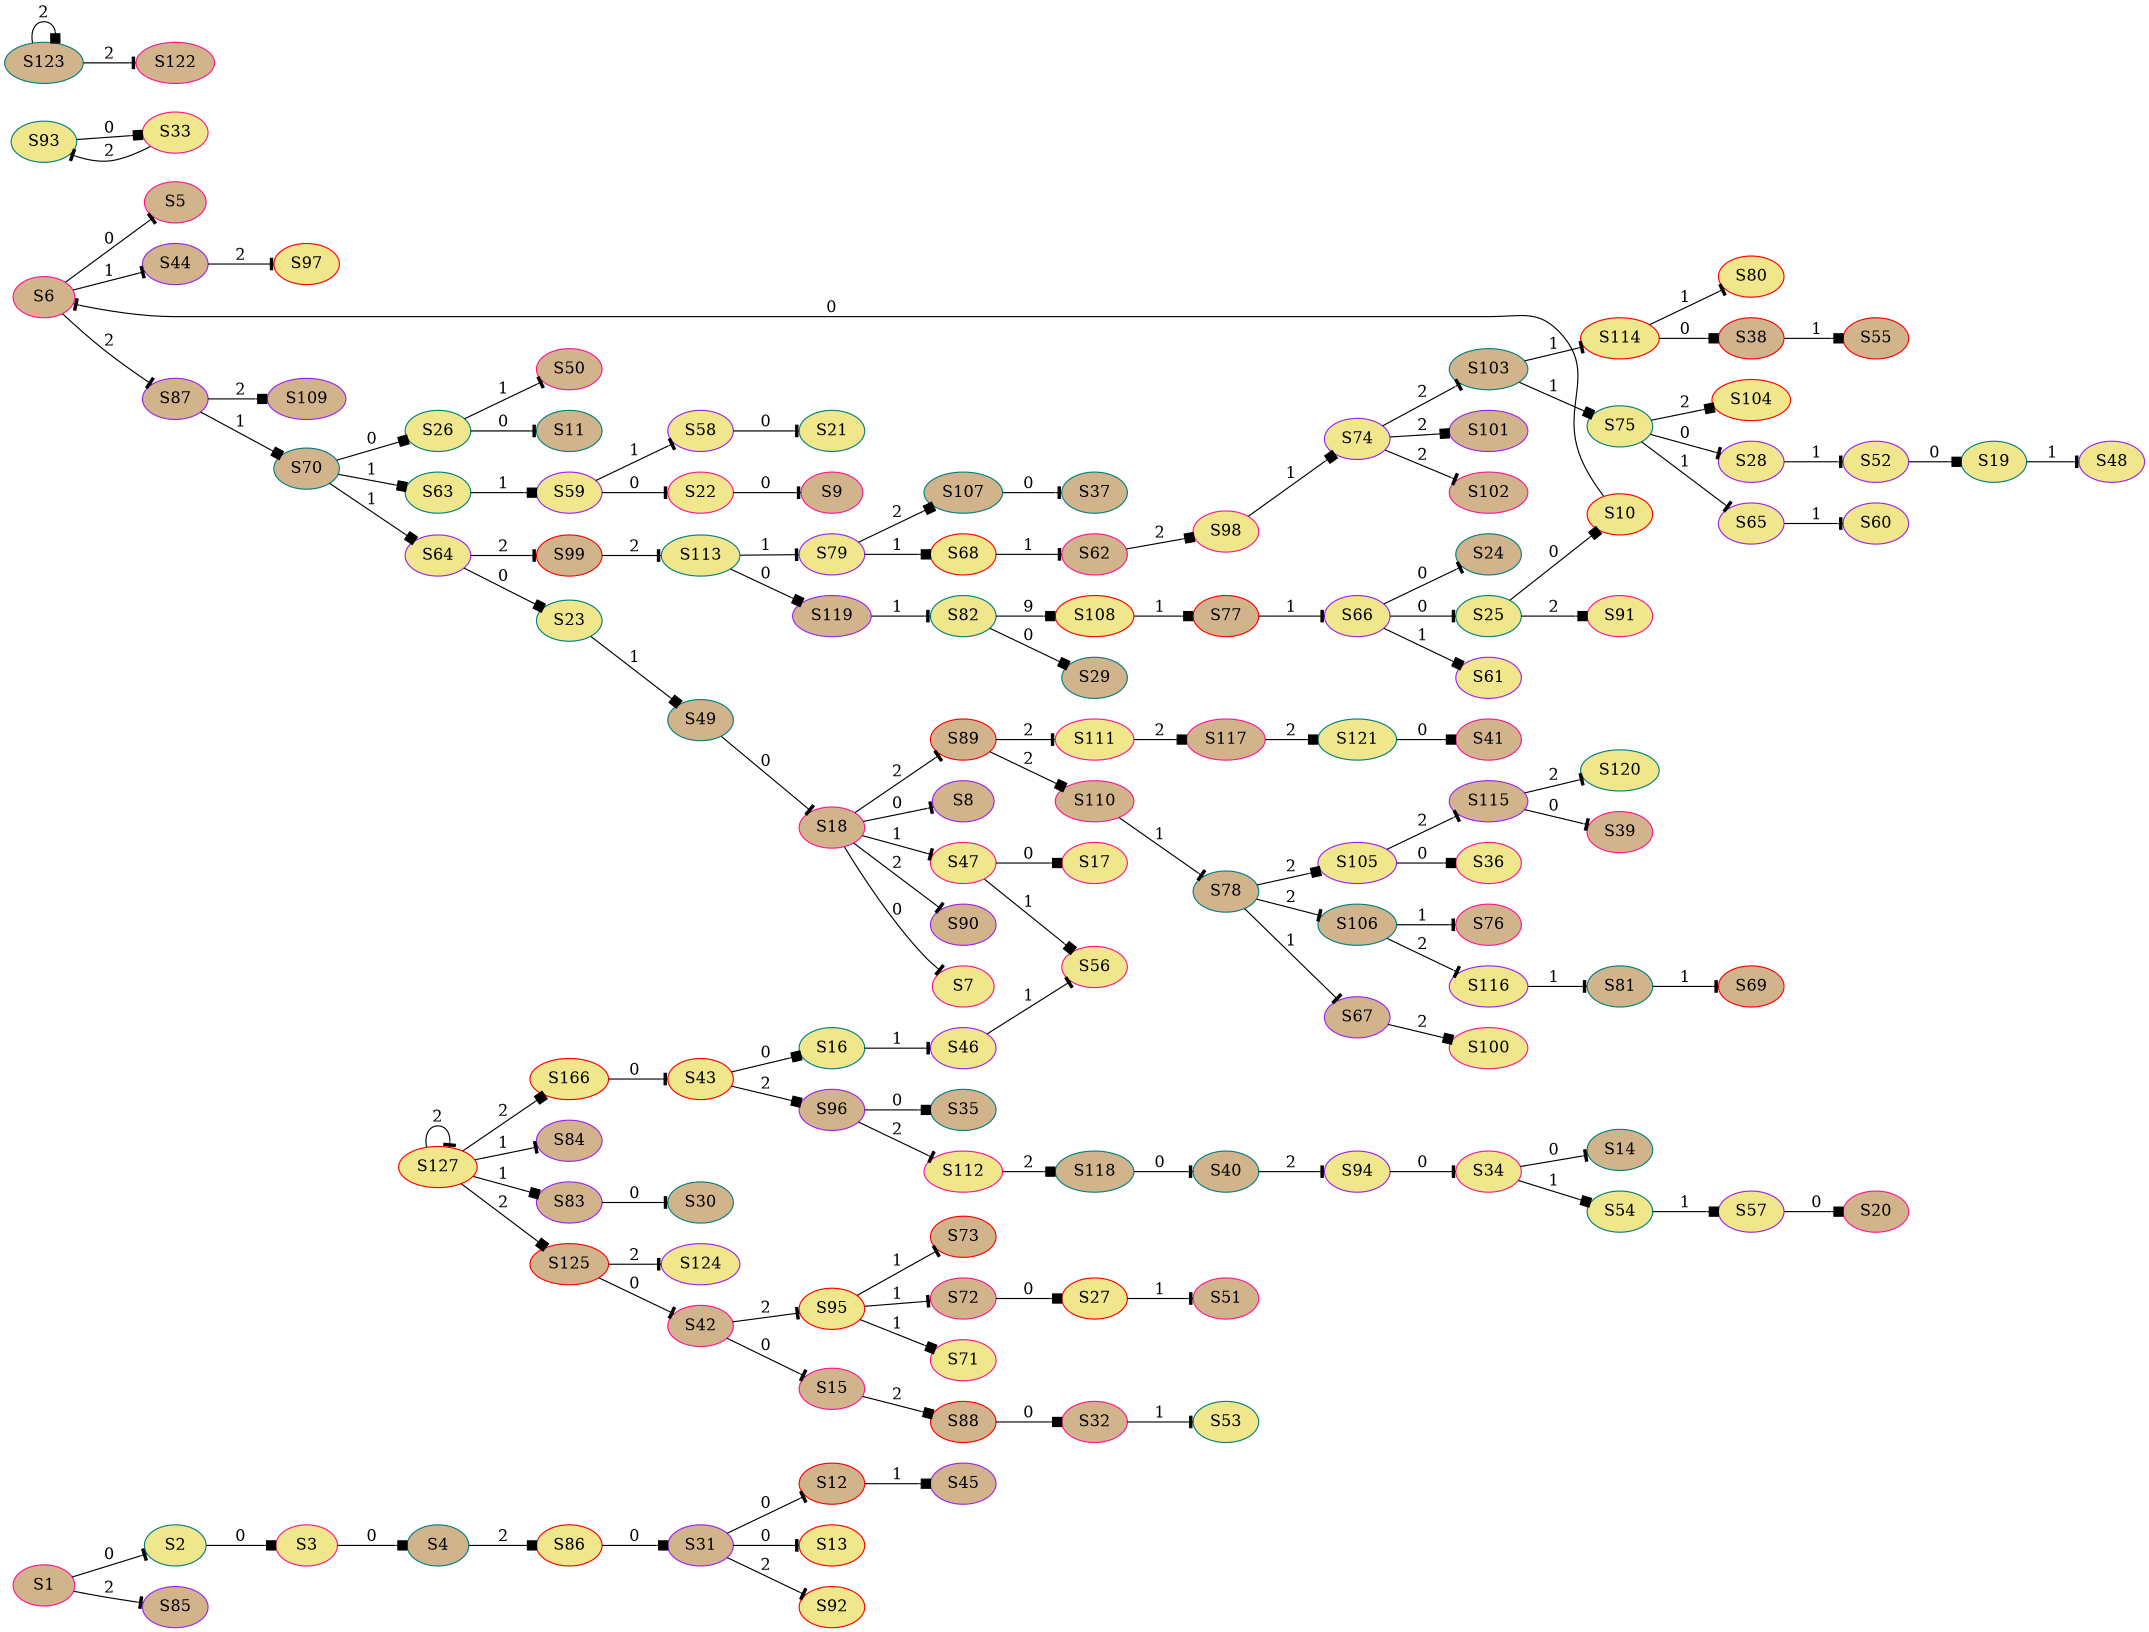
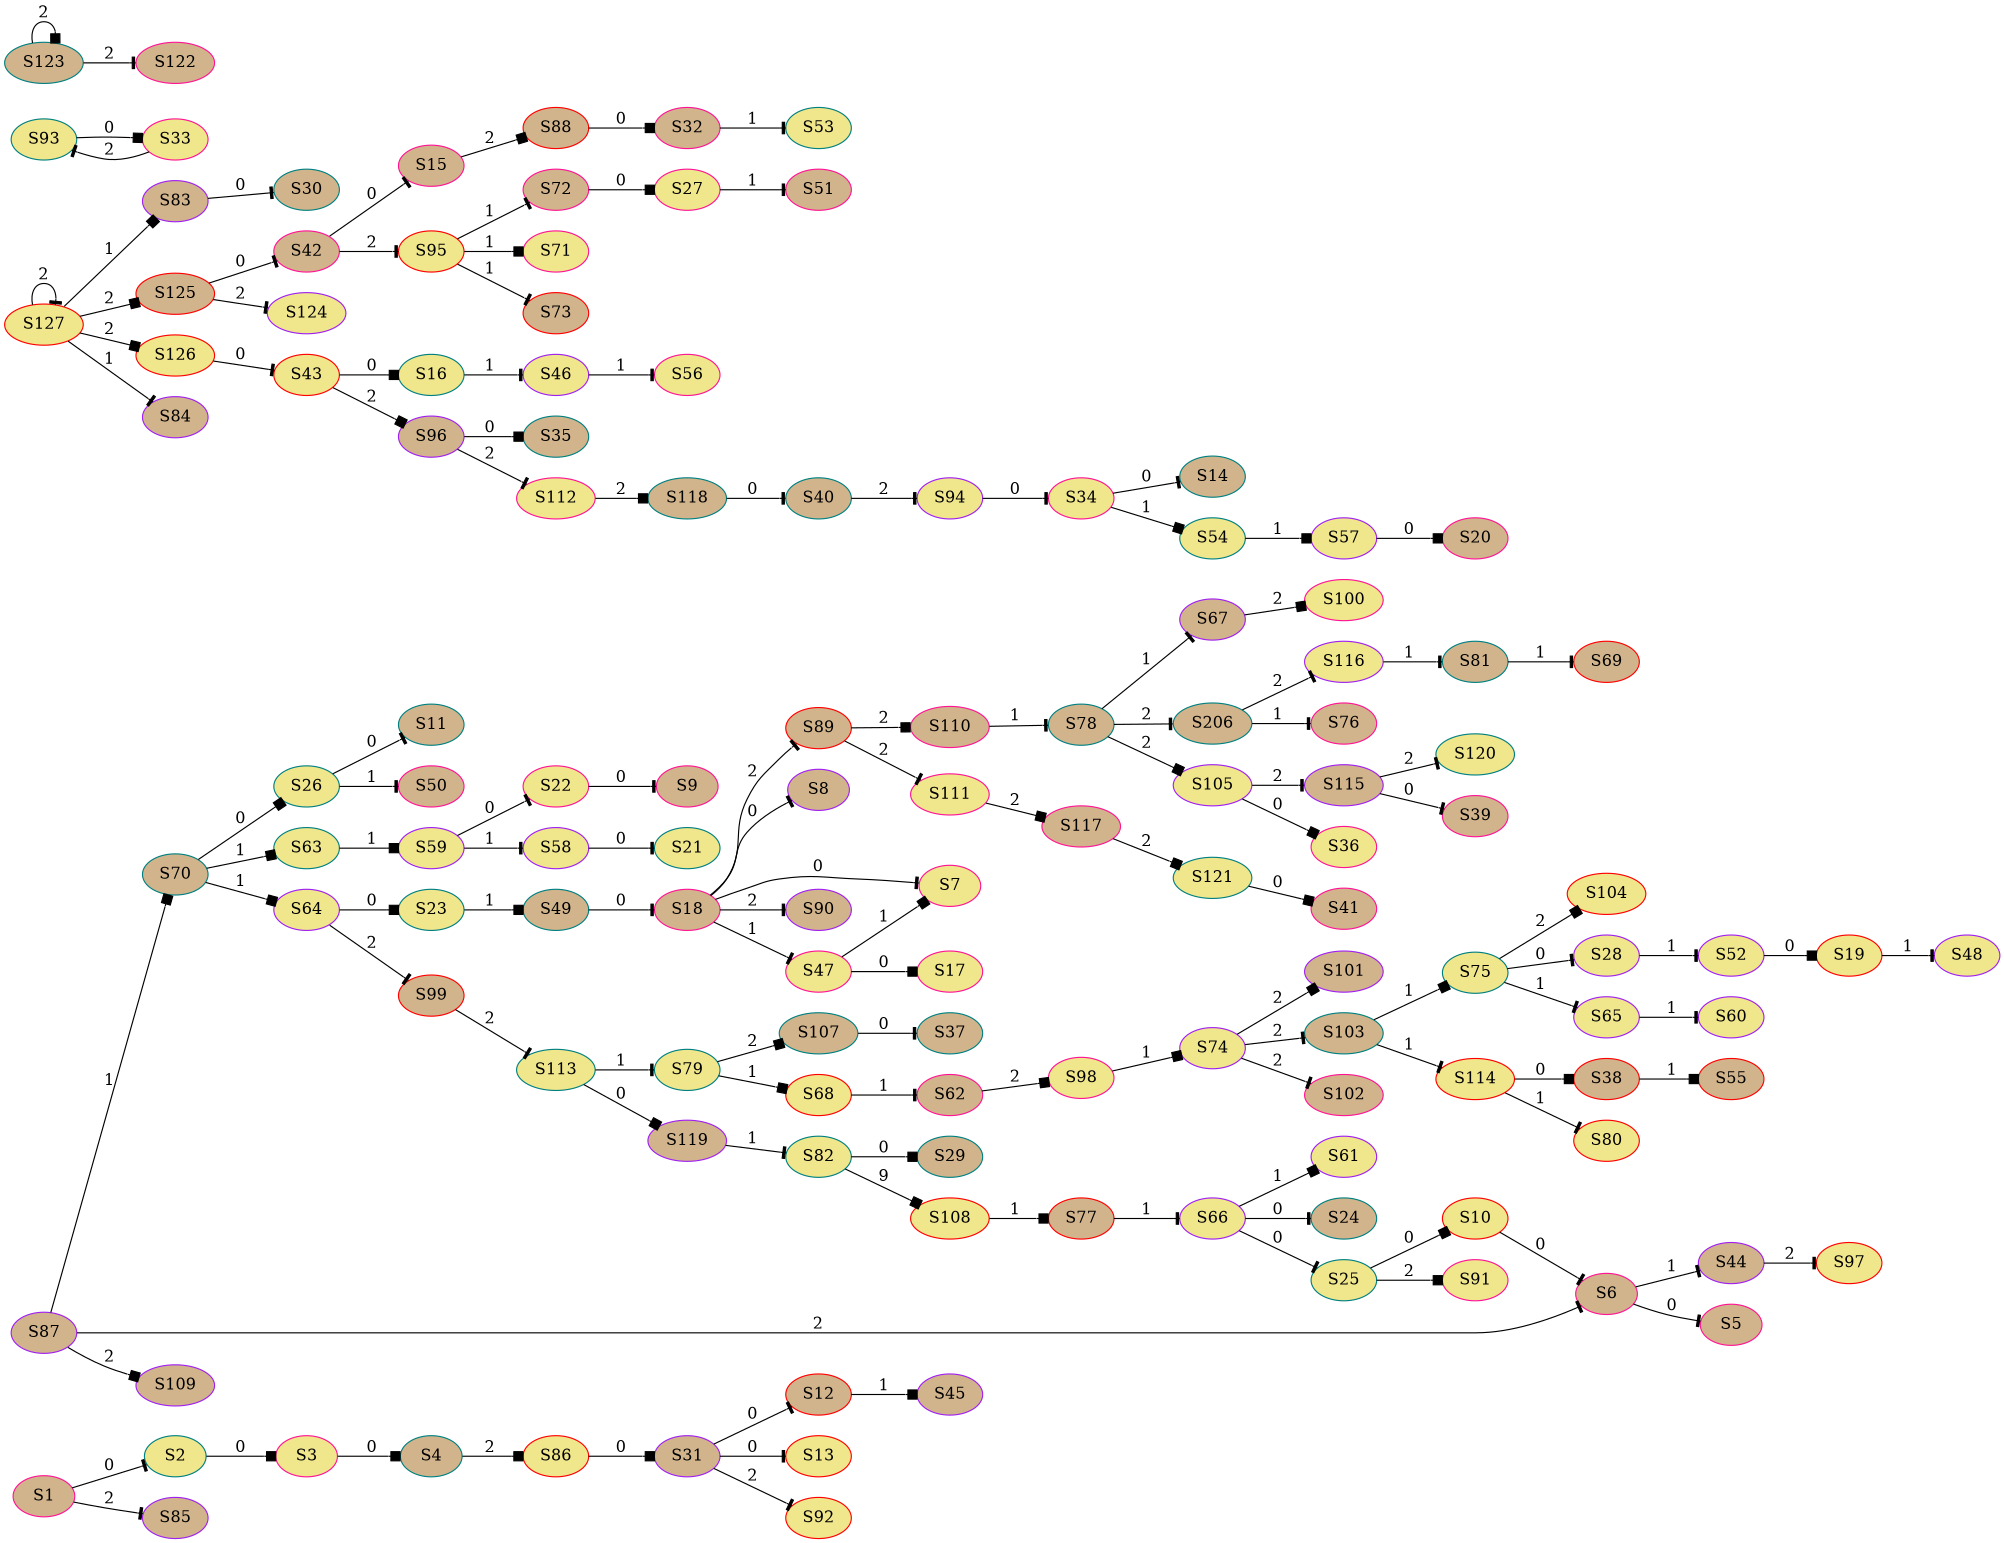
  strict digraph {
    rankdir=LR
    node [color=deeppink fillcolor=khaki style=filled]
    edge [arrowhead=tee]
    S1 [fillcolor=tan]
    S2 [color=teal]
    S85 [color=purple fillcolor=tan]
    S3
    S4 [color=teal fillcolor=tan]
    S86 [color=red]
    S31 [color=purple fillcolor=tan]
    S6 [fillcolor=tan]
    S5 [fillcolor=tan]
    S44 [color=purple fillcolor=tan]
    S87 [color=purple fillcolor=tan]
    S97 [color=red]
    S70 [color=teal fillcolor=tan]
    S109 [color=purple fillcolor=tan]
    S10 [color=red]
    S18 [fillcolor=tan]
    S7
    S8 [color=purple fillcolor=tan]
    S47
    S89 [color=red fillcolor=tan]
    S90 [color=purple fillcolor=tan]
    S17
    S56
    S110 [fillcolor=tan]
    S111
    S9 [fillcolor=tan]
    S22
    S25 [color=teal]
    S91
    S26 [color=teal]
    S11 [color=teal fillcolor=tan]
    S50 [fillcolor=tan]
    S12 [color=red fillcolor=tan]
    S13 [color=red]
    S92 [color=red]
    S45 [color=purple fillcolor=tan]
    S14 [color=teal fillcolor=tan]
    S34
    S54 [color=teal]
    S57 [color=purple]
    S42 [fillcolor=tan]
    S15 [fillcolor=tan]
    S95 [color=red]
    S88 [color=red fillcolor=tan]
    S72 [fillcolor=tan]
    S71
    S73 [color=red fillcolor=tan]
    S32 [fillcolor=tan]
    S43 [color=red]
    S16 [color=teal]
    S96 [color=purple fillcolor=tan]
    S46 [color=purple]
    S35 [color=teal fillcolor=tan]
    S112
    S49 [color=teal fillcolor=tan]
    S52 [color=purple]
-   S19 [color=teal]
+   S19 [color=red]
    S48 [color=purple]
    S20 [fillcolor=tan]
    S58 [color=purple]
    S21 [color=teal]
    S59 [color=purple]
    S64 [color=purple]
    S23 [color=teal]
    S99 [color=red fillcolor=tan]
    S113 [color=teal]
    S66 [color=purple]
    S24 [color=teal fillcolor=tan]
    S61 [color=purple]
    S63 [color=teal]
-   S27 [color=red]
+   S27
    S51 [fillcolor=tan]
    S75 [color=teal]
    S28 [color=purple]
    S65 [color=purple]
    S104 [color=red]
    S60 [color=purple]
    S82 [color=teal]
    S29 [color=teal fillcolor=tan]
    S108 [color=red]
    S77 [color=red fillcolor=tan]
    S83 [color=purple fillcolor=tan]
    S30 [color=teal fillcolor=tan]
    S53 [color=teal]
    S93 [color=teal]
    S33
    S94 [color=purple]
    S118 [color=teal fillcolor=tan]
    S105 [color=purple]
    S36
    S115 [color=purple fillcolor=tan]
    S39 [fillcolor=tan]
    S120 [color=teal]
    S107 [color=teal fillcolor=tan]
    S37 [color=teal fillcolor=tan]
    S114 [color=red]
    S38 [color=red fillcolor=tan]
    S80 [color=red]
    S55 [color=red fillcolor=tan]
    S40 [color=teal fillcolor=tan]
    S121 [color=teal]
    S41 [fillcolor=tan]
    S125 [color=red fillcolor=tan]
    S124 [color=purple]
-   S126 [color=red label=S166]
+   S126 [color=red]
    S68 [color=red]
    S62 [fillcolor=tan]
    S98
    S74 [color=purple]
    S78 [color=teal fillcolor=tan]
    S67 [color=purple fillcolor=tan]
-   S106 [color=teal fillcolor=tan]
+   S106 [color=teal fillcolor=tan label=S206]
    S100
    S76 [fillcolor=tan]
    S116 [color=purple]
-   S79 [color=purple]
+   S79 [color=teal]
    S81 [color=teal fillcolor=tan]
    S69 [color=red fillcolor=tan]
    S103 [color=teal fillcolor=tan]
    S101 [color=purple fillcolor=tan]
    S102 [fillcolor=tan]
    S119 [color=purple fillcolor=tan]
    S127 [color=red]
    S84 [color=purple fillcolor=tan]
    S117 [fillcolor=tan]
    S123 [color=teal fillcolor=tan]
    S122 [fillcolor=tan]
    S1 -> S2 [label=0]
    S1 -> S85 [label=2]
    S2 -> S3 [arrowhead=box label=0]
    S3 -> S4 [arrowhead=box label=0]
    S4 -> S86 [arrowhead=box label=2]
    S86 -> S31 [arrowhead=box label=0]
    S31 -> S12 [label=0]
    S31 -> S13 [label=0]
    S31 -> S92 [label=2]
    S6 -> S5 [label=0]
    S6 -> S44 [label=1]
-   S6 -> S87 [label=2]
+   S87 -> S6 [label=2]
    S44 -> S97 [label=2]
    S87 -> S70 [arrowhead=box label=1]
    S87 -> S109 [arrowhead=box label=2]
    S70 -> S26 [arrowhead=box label=0]
    S70 -> S64 [arrowhead=box label=1]
    S70 -> S63 [arrowhead=box label=1]
    S10 -> S6 [label=0]
    S18 -> S7 [label=0]
    S18 -> S8 [label=0]
    S18 -> S47 [label=1]
    S18 -> S89 [label=2]
    S18 -> S90 [label=2]
    S47 -> S17 [arrowhead=box label=0]
-   S47 -> S56 [arrowhead=box label=1]
+   S47 -> S7 [arrowhead=box label=1]
    S89 -> S110 [arrowhead=box label=2]
    S89 -> S111 [label=2]
    S110 -> S78 [label=1]
    S111 -> S117 [arrowhead=box label=2]
    S22 -> S9 [label=0]
    S25 -> S10 [arrowhead=box label=0]
    S25 -> S91 [arrowhead=box label=2]
    S26 -> S11 [label=0]
    S26 -> S50 [label=1]
    S12 -> S45 [arrowhead=box label=1]
    S34 -> S14 [label=0]
    S34 -> S54 [arrowhead=box label=1]
    S54 -> S57 [arrowhead=box label=1]
    S57 -> S20 [arrowhead=box label=0]
    S42 -> S15 [label=0]
    S42 -> S95 [label=2]
    S15 -> S88 [arrowhead=box label=2]
    S95 -> S72 [label=1]
    S95 -> S71 [arrowhead=box label=1]
    S95 -> S73 [label=1]
    S88 -> S32 [arrowhead=box label=0]
    S72 -> S27 [arrowhead=box label=0]
    S32 -> S53 [label=1]
    S43 -> S16 [arrowhead=box label=0]
    S43 -> S96 [arrowhead=box label=2]
    S16 -> S46 [label=1]
    S96 -> S35 [arrowhead=box label=0]
    S96 -> S112 [label=2]
    S46 -> S56 [label=1]
    S112 -> S118 [arrowhead=box label=2]
    S49 -> S18 [label=0]
    S52 -> S19 [arrowhead=box label=0]
    S19 -> S48 [label=1]
    S58 -> S21 [label=0]
    S59 -> S22 [label=0]
    S59 -> S58 [label=1]
    S64 -> S23 [arrowhead=box label=0]
    S64 -> S99 [label=2]
    S23 -> S49 [arrowhead=box label=1]
    S99 -> S113 [label=2]
    S113 -> S79 [label=1]
    S113 -> S119 [arrowhead=box label=0]
    S66 -> S25 [label=0]
    S66 -> S24 [label=0]
    S66 -> S61 [arrowhead=box label=1]
    S63 -> S59 [arrowhead=box label=1]
    S27 -> S51 [label=1]
    S75 -> S28 [label=0]
    S75 -> S65 [label=1]
    S75 -> S104 [arrowhead=box label=2]
    S28 -> S52 [label=1]
    S65 -> S60 [label=1]
    S82 -> S29 [arrowhead=box label=0]
    S82 -> S108 [arrowhead=box label=9]
    S108 -> S77 [arrowhead=box label=1]
    S77 -> S66 [label=1]
    S83 -> S30 [label=0]
    S93 -> S33 [arrowhead=box label=0]
    S33 -> S93 [label=2]
    S94 -> S34 [label=0]
    S118 -> S40 [label=0]
    S105 -> S36 [arrowhead=box label=0]
    S105 -> S115 [label=2]
    S115 -> S39 [label=0]
    S115 -> S120 [label=2]
    S107 -> S37 [label=0]
    S114 -> S38 [arrowhead=box label=0]
    S114 -> S80 [label=1]
    S38 -> S55 [arrowhead=box label=1]
    S40 -> S94 [label=2]
    S121 -> S41 [arrowhead=box label=0]
    S125 -> S42 [label=0]
    S125 -> S124 [label=2]
    S126 -> S43 [label=0]
    S68 -> S62 [label=1]
    S62 -> S98 [arrowhead=box label=2]
    S98 -> S74 [arrowhead=box label=1]
    S74 -> S103 [label=2]
    S74 -> S101 [arrowhead=box label=2]
    S74 -> S102 [label=2]
    S78 -> S105 [arrowhead=box label=2]
    S78 -> S67 [label=1]
    S78 -> S106 [label=2]
    S67 -> S100 [arrowhead=box label=2]
    S106 -> S76 [label=1]
    S106 -> S116 [label=2]
    S116 -> S81 [label=1]
    S79 -> S107 [arrowhead=box label=2]
    S79 -> S68 [arrowhead=box label=1]
    S81 -> S69 [label=1]
    S103 -> S75 [arrowhead=box label=1]
    S103 -> S114 [label=1]
    S119 -> S82 [label=1]
    S127 -> S83 [arrowhead=box label=1]
    S127 -> S125 [arrowhead=box label=2]
    S127 -> S126 [arrowhead=box label=2]
    S127 -> S127 [label=2]
    S127 -> S84 [label=1]
    S117 -> S121 [arrowhead=box label=2]
    S123 -> S123 [arrowhead=box label=2]
    S123 -> S122 [label=2]
  }
